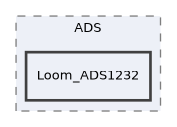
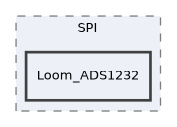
  digraph {
    compound=true
    n1 [color=grey25 fillcolor="#edf0f7" fontname=Helvetica fontsize=10 label=Loom_ADS1232 shape=box style="filled,bold,"]
    subgraph cluster_1 {
      bgcolor="#edf0f7"
      fontname=Helvetica
      fontsize=10
-     label=ADS
+     label=SPI
      pencolor=grey50
      style="filled,dashed,"
      n1
    }
  }
